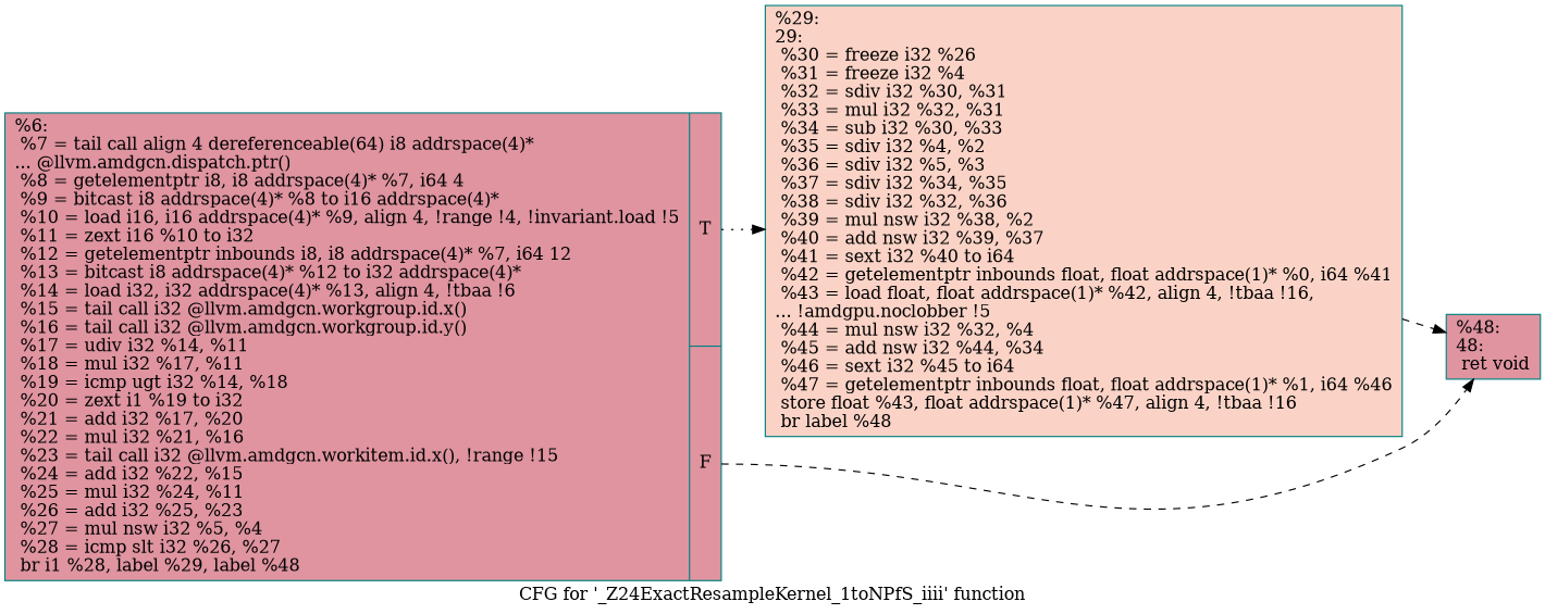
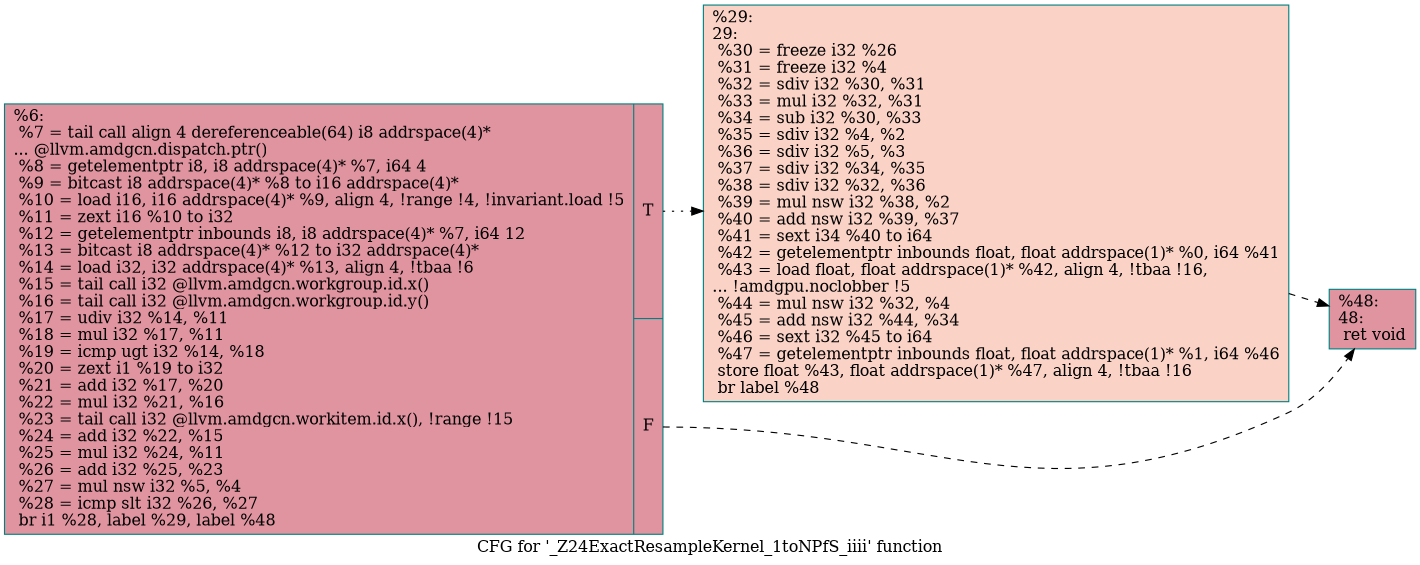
  digraph {
    label="CFG for '_Z24ExactResampleKernel_1toNPfS_iiii' function"
    rankdir=LR
    node [color=teal fillcolor="#b70d2870" shape=record style=filled]
    edge [style=dashed]
    n1 [label="{%6:\l  %7 = tail call align 4 dereferenceable(64) i8 addrspace(4)*\l... @llvm.amdgcn.dispatch.ptr()\l  %8 = getelementptr i8, i8 addrspace(4)* %7, i64 4\l  %9 = bitcast i8 addrspace(4)* %8 to i16 addrspace(4)*\l  %10 = load i16, i16 addrspace(4)* %9, align 4, !range !4, !invariant.load !5\l  %11 = zext i16 %10 to i32\l  %12 = getelementptr inbounds i8, i8 addrspace(4)* %7, i64 12\l  %13 = bitcast i8 addrspace(4)* %12 to i32 addrspace(4)*\l  %14 = load i32, i32 addrspace(4)* %13, align 4, !tbaa !6\l  %15 = tail call i32 @llvm.amdgcn.workgroup.id.x()\l  %16 = tail call i32 @llvm.amdgcn.workgroup.id.y()\l  %17 = udiv i32 %14, %11\l  %18 = mul i32 %17, %11\l  %19 = icmp ugt i32 %14, %18\l  %20 = zext i1 %19 to i32\l  %21 = add i32 %17, %20\l  %22 = mul i32 %21, %16\l  %23 = tail call i32 @llvm.amdgcn.workitem.id.x(), !range !15\l  %24 = add i32 %22, %15\l  %25 = mul i32 %24, %11\l  %26 = add i32 %25, %23\l  %27 = mul nsw i32 %5, %4\l  %28 = icmp slt i32 %26, %27\l  br i1 %28, label %29, label %48\l|{<s0>T|<s1>F}}"]
-   n2 [fillcolor="#f59c7d70" label="{%29:\l29:                                               \l  %30 = freeze i32 %26\l  %31 = freeze i32 %4\l  %32 = sdiv i32 %30, %31\l  %33 = mul i32 %32, %31\l  %34 = sub i32 %30, %33\l  %35 = sdiv i32 %4, %2\l  %36 = sdiv i32 %5, %3\l  %37 = sdiv i32 %34, %35\l  %38 = sdiv i32 %32, %36\l  %39 = mul nsw i32 %38, %2\l  %40 = add nsw i32 %39, %37\l  %41 = sext i32 %40 to i64\l  %42 = getelementptr inbounds float, float addrspace(1)* %0, i64 %41\l  %43 = load float, float addrspace(1)* %42, align 4, !tbaa !16,\l... !amdgpu.noclobber !5\l  %44 = mul nsw i32 %32, %4\l  %45 = add nsw i32 %44, %34\l  %46 = sext i32 %45 to i64\l  %47 = getelementptr inbounds float, float addrspace(1)* %1, i64 %46\l  store float %43, float addrspace(1)* %47, align 4, !tbaa !16\l  br label %48\l}"]
+   n2 [fillcolor="#f59c7d70" label="{%29:\l29:                                               \l  %30 = freeze i32 %26\l  %31 = freeze i32 %4\l  %32 = sdiv i32 %30, %31\l  %33 = mul i32 %32, %31\l  %34 = sub i32 %30, %33\l  %35 = sdiv i32 %4, %2\l  %36 = sdiv i32 %5, %3\l  %37 = sdiv i32 %34, %35\l  %38 = sdiv i32 %32, %36\l  %39 = mul nsw i32 %38, %2\l  %40 = add nsw i32 %39, %37\l  %41 = sext i34 %40 to i64\l  %42 = getelementptr inbounds float, float addrspace(1)* %0, i64 %41\l  %43 = load float, float addrspace(1)* %42, align 4, !tbaa !16,\l... !amdgpu.noclobber !5\l  %44 = mul nsw i32 %32, %4\l  %45 = add nsw i32 %44, %34\l  %46 = sext i32 %45 to i64\l  %47 = getelementptr inbounds float, float addrspace(1)* %1, i64 %46\l  store float %43, float addrspace(1)* %47, align 4, !tbaa !16\l  br label %48\l}"]
    n3 [label="{%48:\l48:                                               \l  ret void\l}"]
    n1 -> n2 [tailport=s0 style=dotted]
    n1 -> n3 [tailport=s1]
    n2 -> n3
  }
